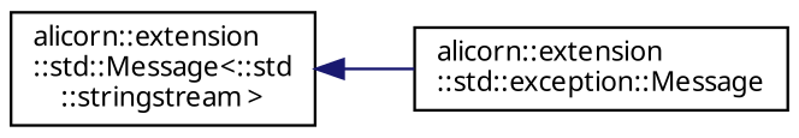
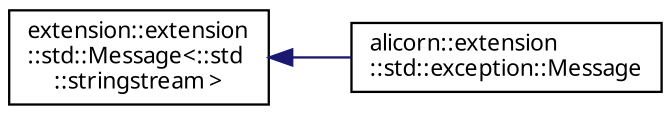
  digraph {
    rankdir=LR
    node [color=black fillcolor=white fontname=Verdana fontsize=10 shape=record style=filled]
-   n1 [height=0.2 label="alicorn::extension\l::std::Message\<::std\l::stringstream \>" width=0.4]
+   n1 [height=0.2 label="extension::extension\l::std::Message\<::std\l::stringstream \>" width=0.4]
    n2 [height=0.2 label="alicorn::extension\l::std::exception::Message" width=0.4]
    n1 -> n2 [color=midnightblue dir=back fontname=Verdana fontsize=10 labelfontname=Verdana labelfontsize=10 style=solid]
  }
